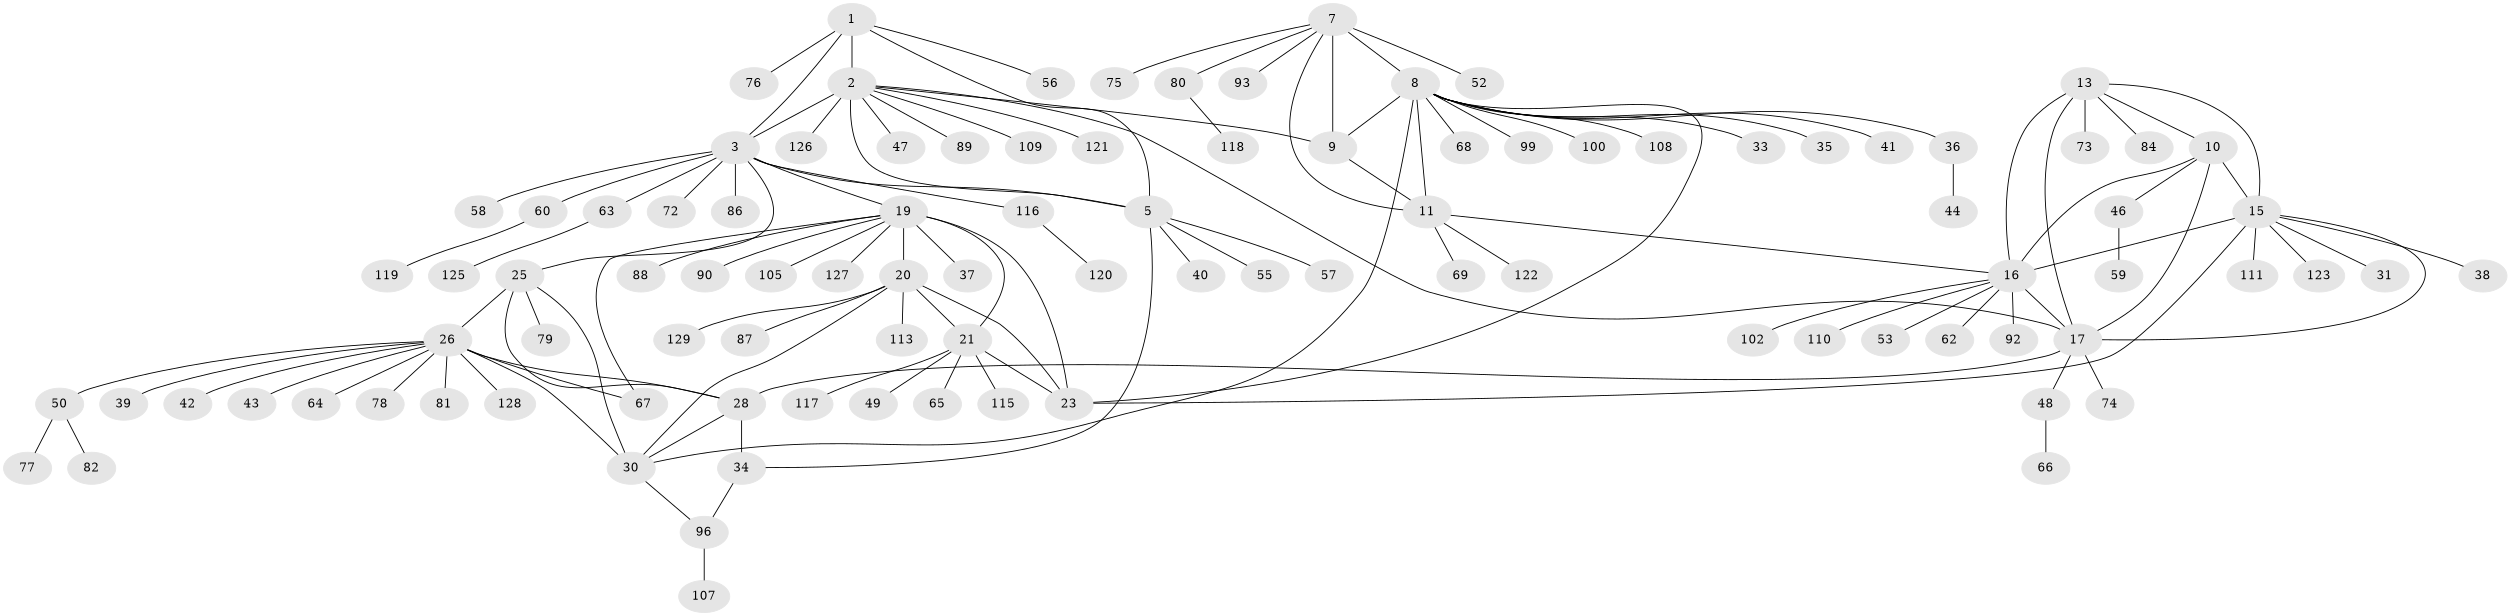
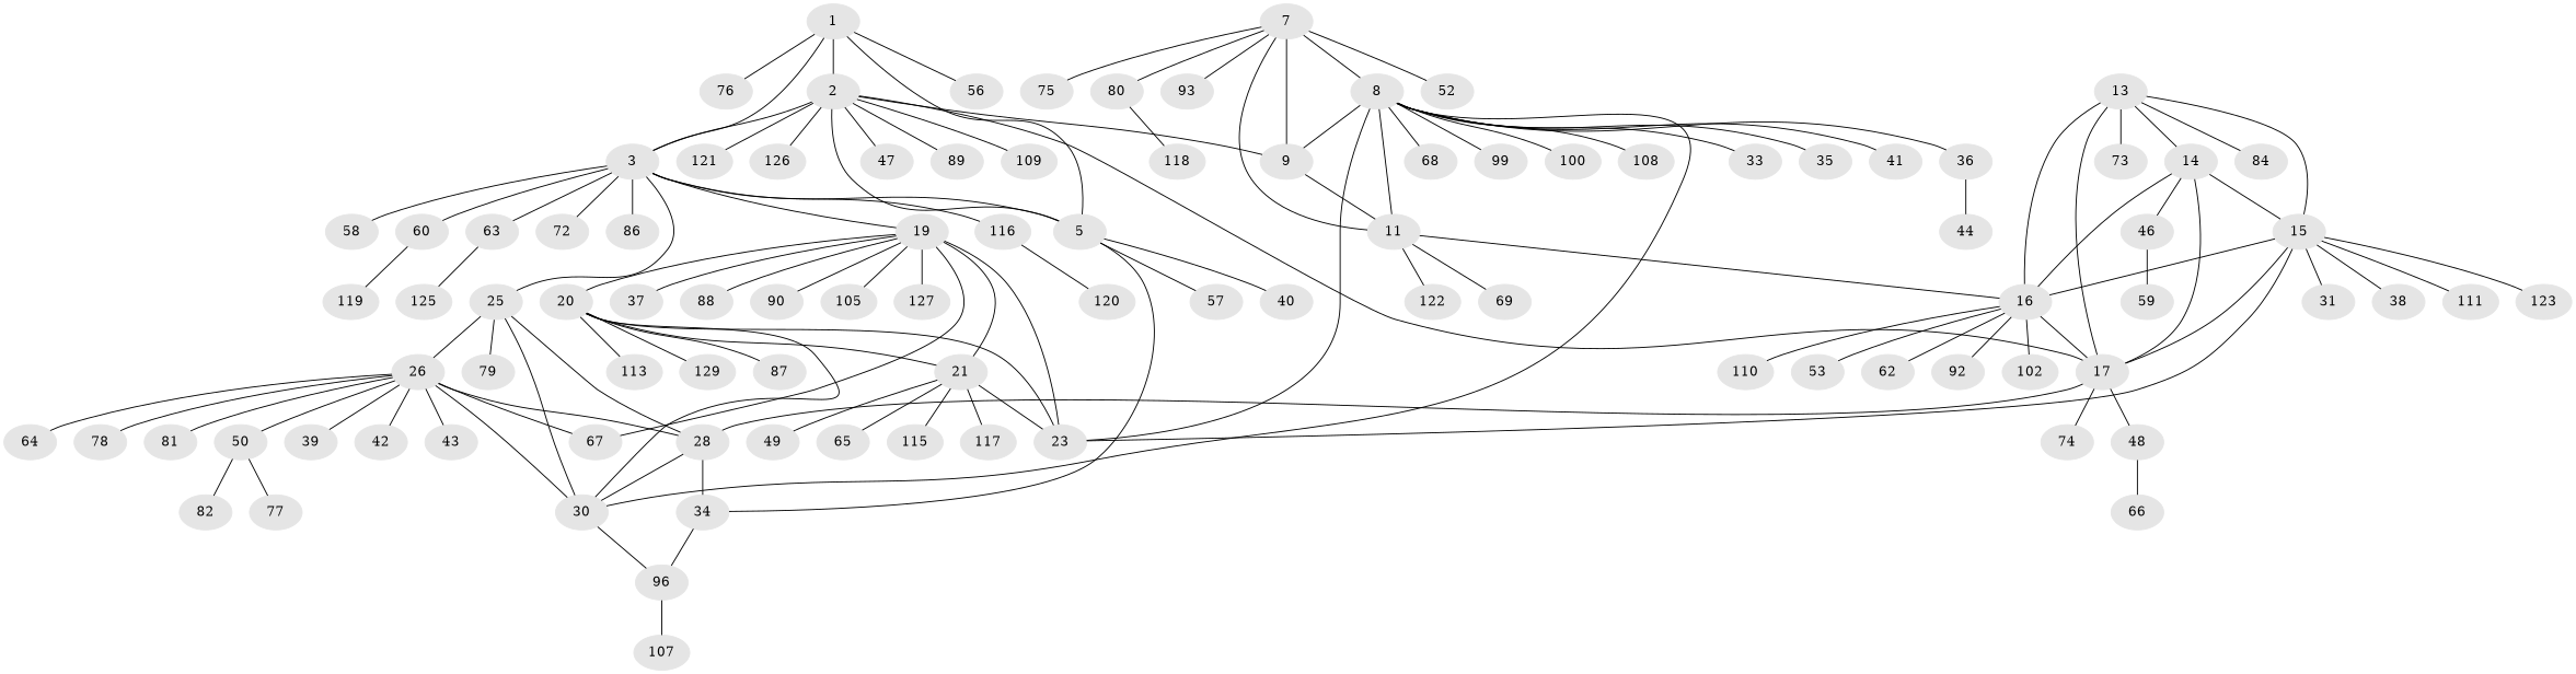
  graph {
    node [color=gray90 style=filled]
    1 [super="+124"]
    2 [super="+4"]
    3 [super="+6"]
    5
    56
    76
    9 [super="+98"]
    17 [super="+94"]
    47
    89
    109
    121
    126
    19 [super="+22"]
    25 [super="+29"]
    58
    60
    63
    72
    86
    116
    34
    40 [super="+51"]
-   55
    57
    11 [super="+91"]
    28 [super="+45"]
    48
    74
    23 [super="+24"]
    20 [super="+112"]
    21 [super="+71"]
    37 [super="+88"]
    67
    n35 [label=88]
    90
    105
    127
    30 [super="+103"]
    26 [super="+27"]
    79
    119
    125
    120
    96
    7 [super="+12"]
    8 [super="+10"]
    52 [super="+70"]
    75
    80
    93
    33
    35
    36 [super="+61"]
    41
    68 [super="+114"]
    99
    100
    108
    16 [super="+18"]
    69
    122
    118
    44 [super="+54"]
    53
    62
    92
    102
    110
    13 [super="+32"]
-   14 [super="+104" label=10]
+   14 [super="+104"]
    15 [super="+97"]
    73
    84
    46
    31
    38
    111
    123
    59 [super="+95"]
    66
    87 [super="+101"]
    113
    129
    49
    65
    115
    117
    39
    42
    43 [super="+106"]
    50
    64
    78
    81
-   128
    77 [super="+85"]
    82
    107
    1 -- 2 [weight=2]
    1 -- 3 [weight=2]
    1 -- 5
    1 -- 56
    1 -- 76
    2 -- 3 [weight=4]
    2 -- 5 [weight=2]
    2 -- 9
    2 -- 17
    2 -- 47
    2 -- 89
    2 -- 109
    2 -- 121
    2 -- 126
    3 -- 5 [weight=2]
    3 -- 19
    3 -- 25
    3 -- 58
    3 -- 60
    3 -- 63
    3 -- 72
    3 -- 86
    3 -- 116
    5 -- 34
    5 -- 40
-   5 -- 55
    5 -- 57
    9 -- 11
    17 -- 28
    17 -- 48
    17 -- 74
    19 -- 23 [weight=4]
    19 -- 20 [weight=2]
    19 -- 21 [weight=2]
    19 -- 37
    19 -- 67
    19 -- n35
    19 -- 90
    19 -- 105
    19 -- 127
    25 -- 28 [weight=2]
    25 -- 30 [weight=2]
    25 -- 26 [weight=4]
    25 -- 79
    60 -- 119
    63 -- 125
    116 -- 120
    34 -- 96
    11 -- 16
    11 -- 69
    11 -- 122
    28 -- 34
    28 -- 30
    48 -- 66
    20 -- 23 [weight=2]
    20 -- 21
    20 -- 30
    20 -- 87
    20 -- 113
    20 -- 129
    21 -- 23 [weight=2]
    21 -- 49
    21 -- 65
    21 -- 115
    21 -- 117
    30 -- 96
    26 -- 28 [weight=2]
    26 -- 67
    26 -- 30 [weight=2]
    26 -- 39
    26 -- 42
    26 -- 43
    26 -- 50
    26 -- 64
    26 -- 78
    26 -- 81
-   26 -- 128
    96 -- 107
    7 -- 9 [weight=2]
    7 -- 11 [weight=2]
    7 -- 8 [weight=4]
    7 -- 52
    7 -- 75
    7 -- 80
    7 -- 93
    8 -- 9 [weight=2]
    8 -- 11 [weight=2]
    8 -- 23
    8 -- 30
    8 -- 33
    8 -- 35
    8 -- 36
    8 -- 41
    8 -- 68
    8 -- 99
    8 -- 100
    8 -- 108
    80 -- 118
    36 -- 44
    16 -- 17 [weight=2]
    16 -- 53
    16 -- 62
    16 -- 92
    16 -- 102
    16 -- 110
    13 -- 17
    13 -- 16 [weight=2]
    13 -- 14
    13 -- 15
    13 -- 73
    13 -- 84
    14 -- 17
    14 -- 16 [weight=2]
    14 -- 15
    14 -- 46
    15 -- 17
    15 -- 23
    15 -- 16 [weight=2]
    15 -- 31
    15 -- 38
    15 -- 111
    15 -- 123
    46 -- 59
    50 -- 77
    50 -- 82
  }
